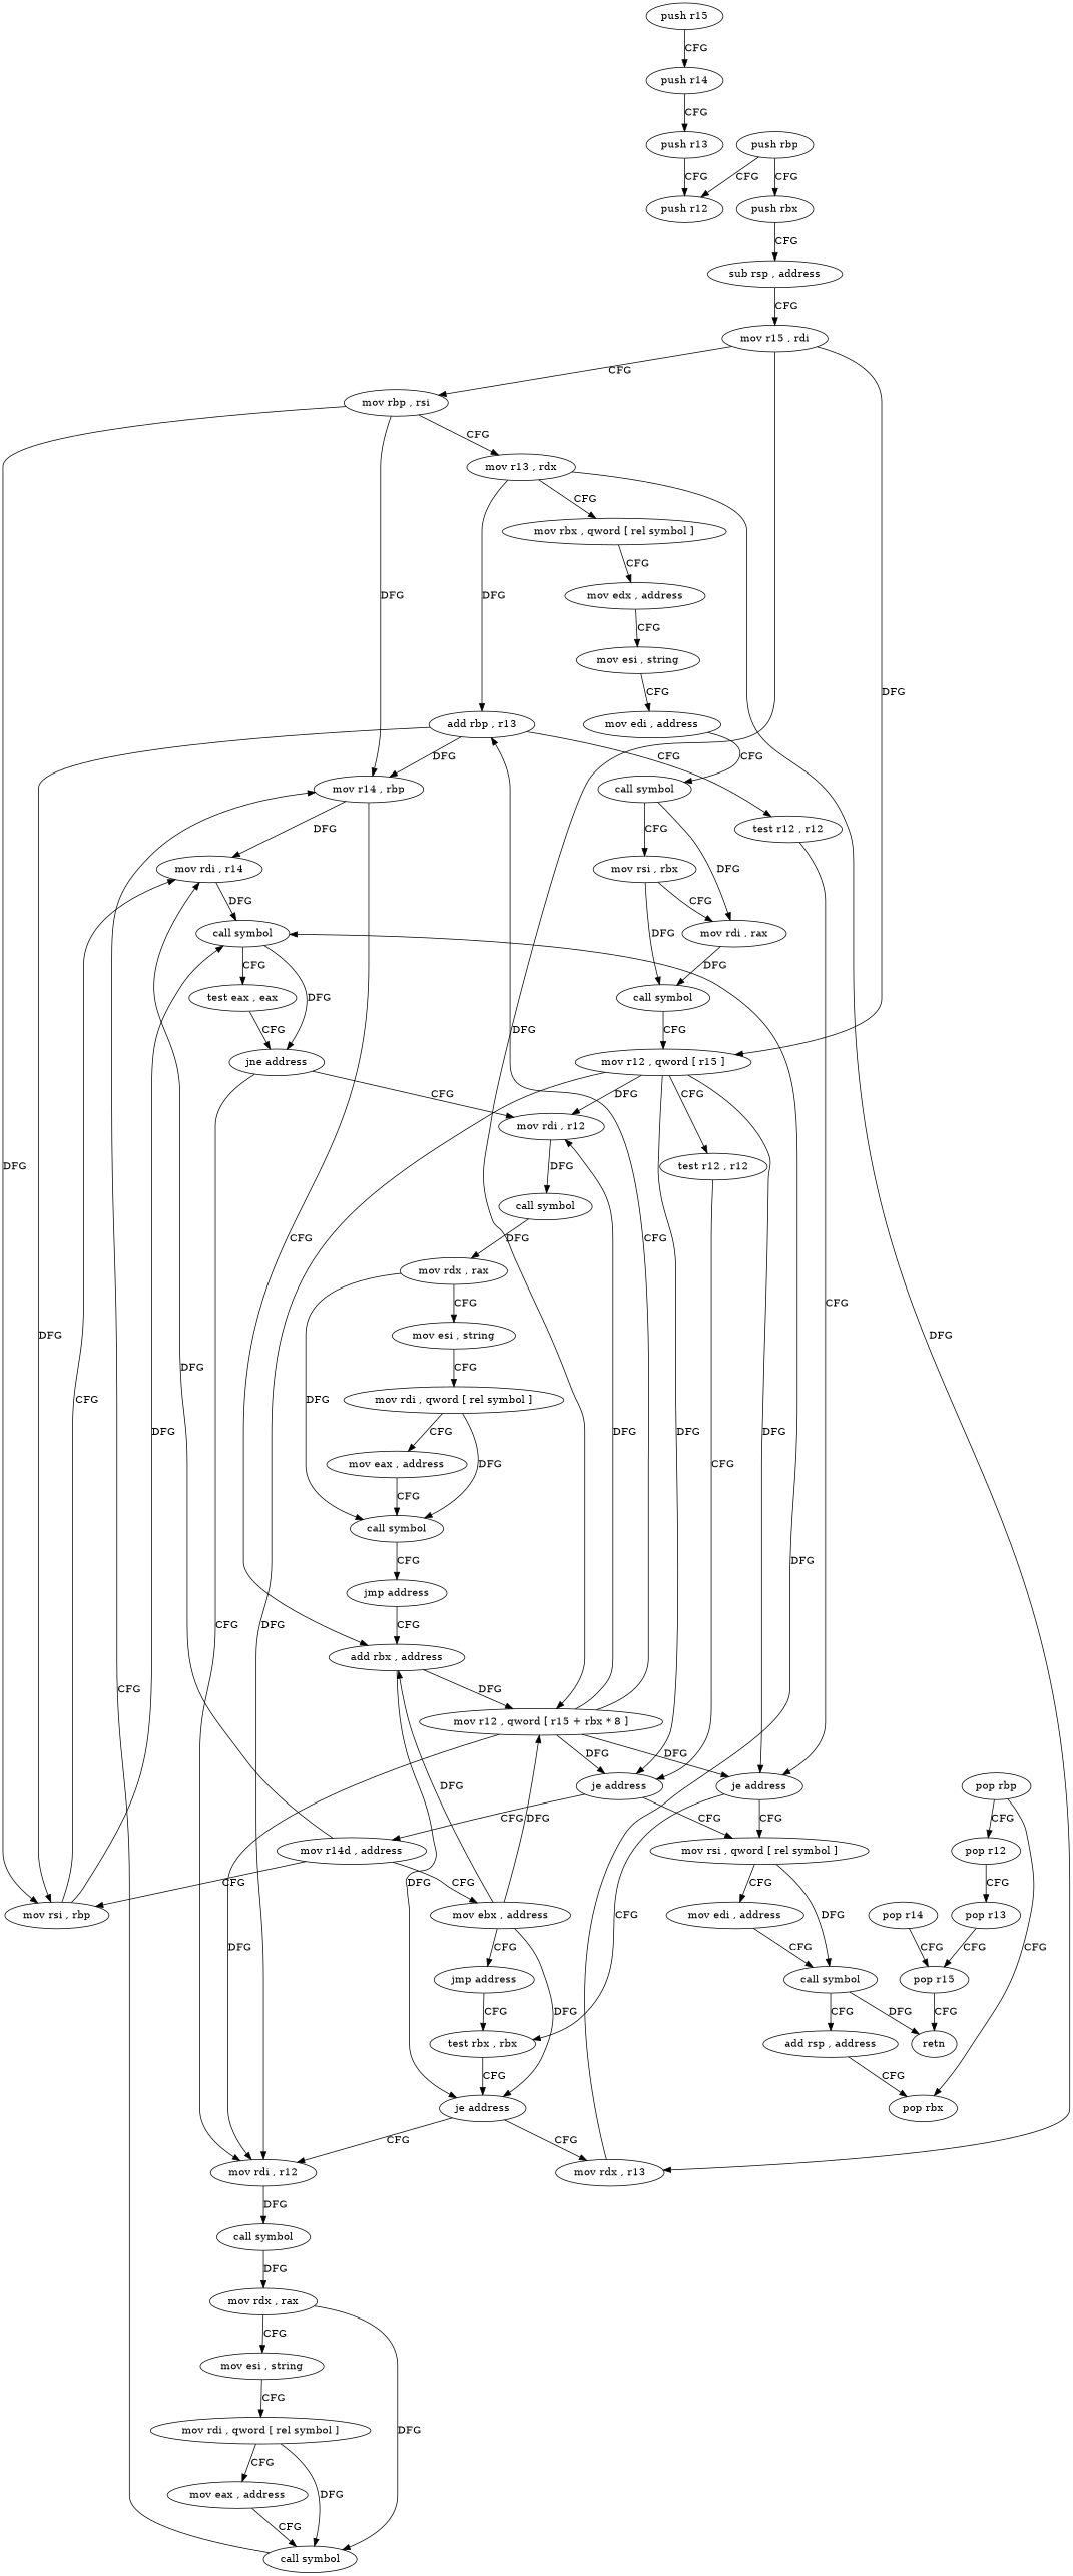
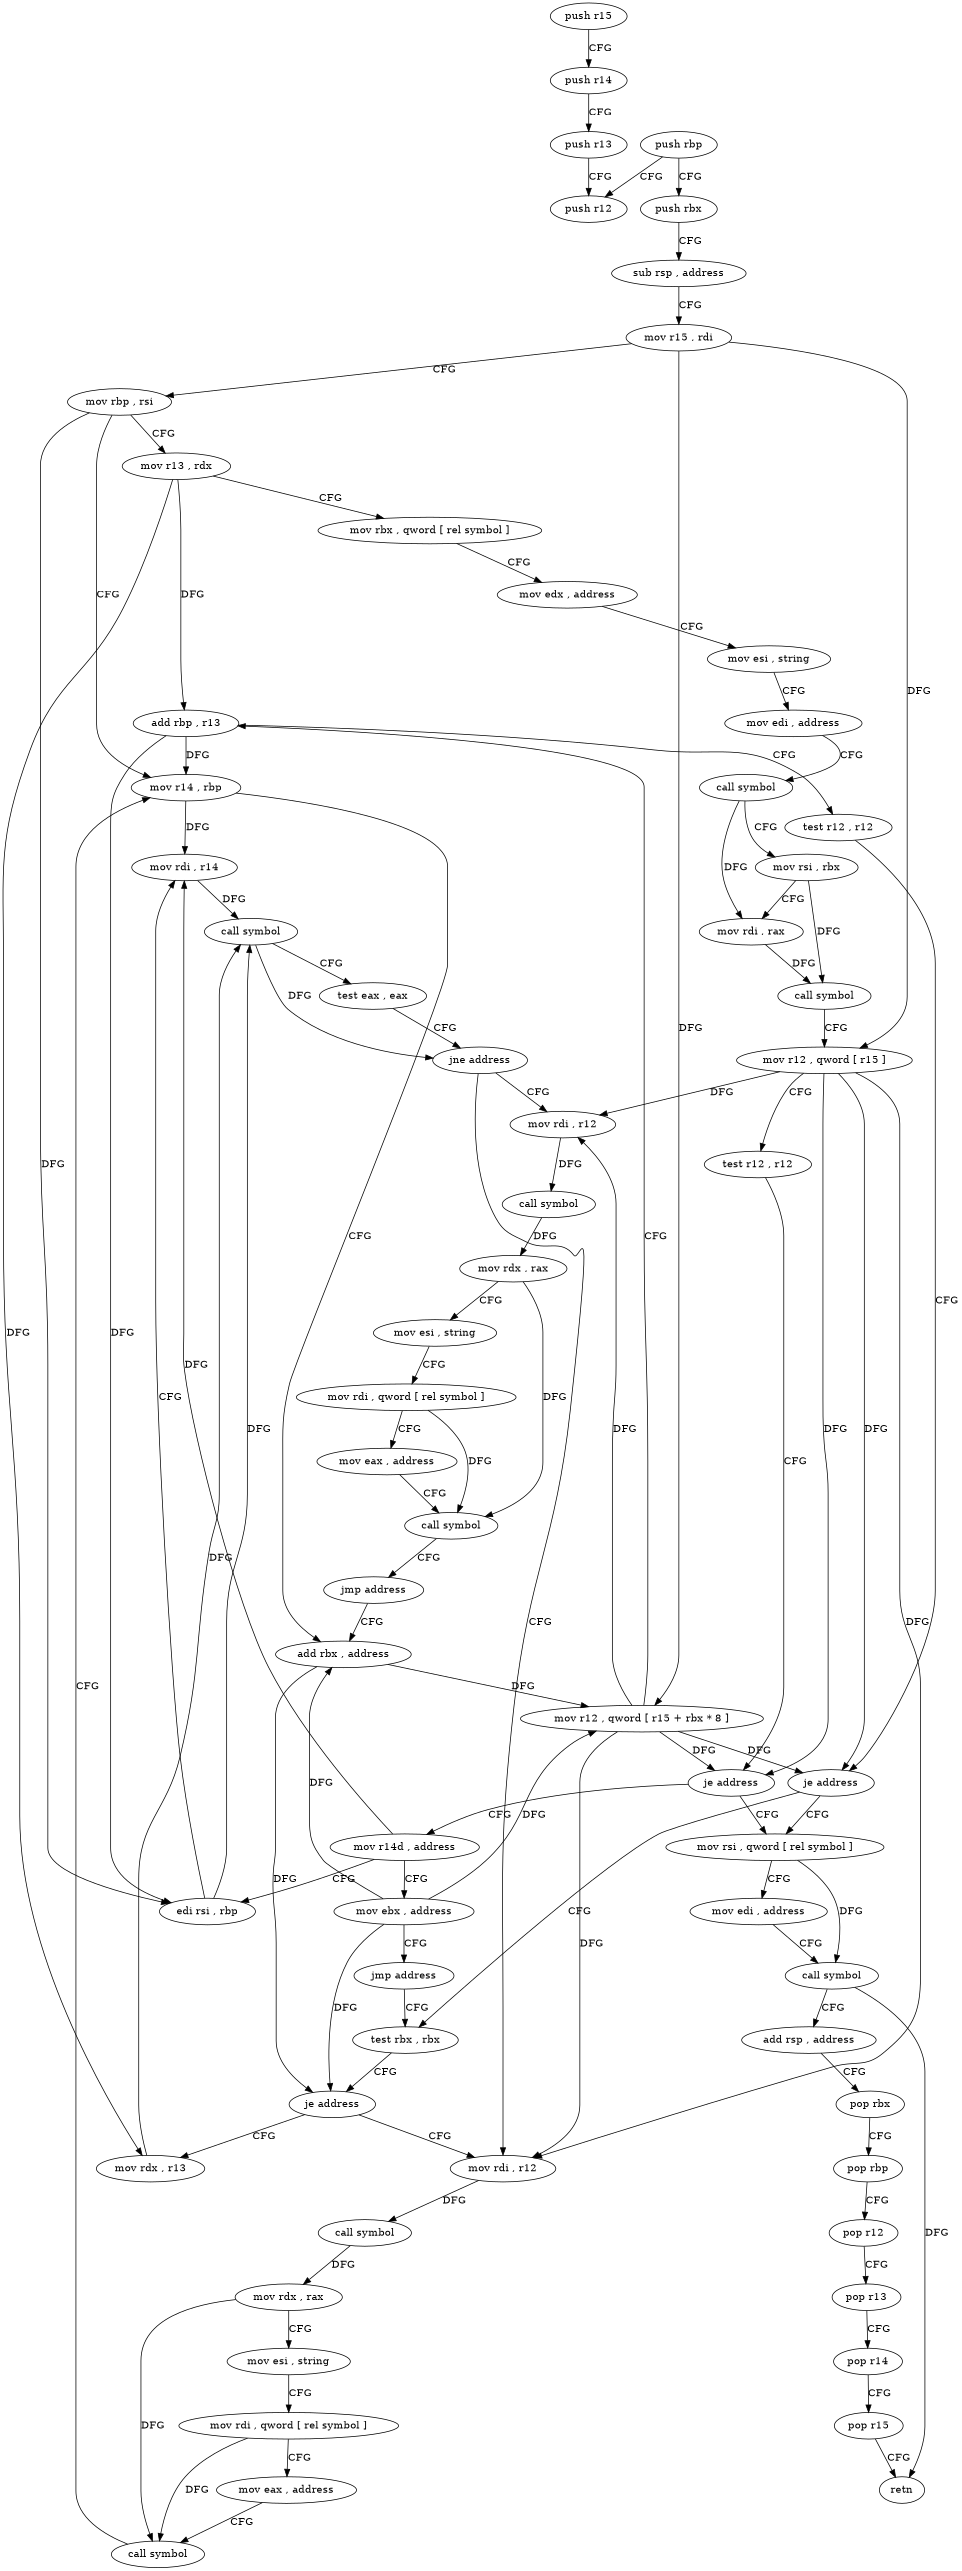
  digraph {
    n1 [label="push r15"]
    n2 [label="push r14"]
    n3 [label="push r13"]
    n4 [label="push r12"]
    n5 [label="push rbp"]
    n6 [label="push rbx"]
    n7 [label="sub rsp , address"]
    n8 [label="mov r15 , rdi"]
    n9 [label="mov rbp , rsi"]
    n10 [label="mov r12 , qword [ r15 ]"]
    n11 [label="mov r12 , qword [ r15 + rbx * 8 ]"]
    n12 [label="mov r13 , rdx"]
    n13 [label="mov r14 , rbp"]
-   n14 [label="mov rsi , rbp"]
+   n14 [label="edi rsi , rbp"]
    n15 [label="test r12 , r12"]
    n16 [label="je address"]
    n17 [label="mov rdi , r12"]
    n18 [label="mov rdi , r12"]
    n19 [label="je address"]
    n20 [label="add rbp , r13"]
    n21 [label="mov rbx , qword [ rel symbol ]"]
    n22 [label="mov rdx , r13"]
    n23 [label="mov rdi , r14"]
    n24 [label="add rbx , address"]
    n25 [label="call symbol"]
    n26 [label="test r12 , r12"]
    n27 [label="mov edx , address"]
    n28 [label="mov esi , string"]
    n29 [label="mov edi , address"]
    n30 [label="call symbol"]
    n31 [label="mov rsi , rbx"]
    n32 [label="mov rdi , rax"]
    n33 [label="call symbol"]
    n34 [label="mov rsi , qword [ rel symbol ]"]
    n35 [label="mov r14d , address"]
    n36 [label="call symbol"]
    n37 [label="call symbol"]
    n38 [label="test rbx , rbx"]
    n39 [label="mov edi , address"]
    n40 [label="call symbol"]
    n41 [label="mov ebx , address"]
    n42 [label="add rsp , address"]
    n43 [label=retn]
    n44 [label="jmp address"]
    n45 [label="je address"]
    n46 [label="pop rbx"]
    n47 [label="pop rbp"]
    n48 [label="pop r12"]
    n49 [label="pop r13"]
    n50 [label="pop r14"]
    n51 [label="pop r15"]
    n52 [label="mov rdx , rax"]
    n53 [label="test eax , eax"]
    n54 [label="jne address"]
    n55 [label="mov esi , string"]
    n56 [label="call symbol"]
    n57 [label="mov rdi , qword [ rel symbol ]"]
    n58 [label="mov eax , address"]
    n59 [label="mov rdx , rax"]
    n60 [label="mov esi , string"]
    n61 [label="call symbol"]
    n62 [label="mov rdi , qword [ rel symbol ]"]
    n63 [label="jmp address"]
    n64 [label="mov eax , address"]
    n1 -> n2 [label=CFG]
    n2 -> n3 [label=CFG]
    n3 -> n4 [label=CFG]
    n5 -> n4 [label=CFG]
    n5 -> n6 [label=CFG]
    n6 -> n7 [label=CFG]
    n7 -> n8 [label=CFG]
    n8 -> n9 [label=CFG]
    n8 -> n10 [label=DFG]
    n8 -> n11 [label=DFG]
    n9 -> n12 [label=CFG]
-   n9 -> n13 [label=DFG]
+   n9 -> n13 [label=CFG]
    n9 -> n14 [label=DFG]
    n10 -> n15 [label=CFG]
    n10 -> n16 [label=DFG]
    n10 -> n17 [label=DFG]
    n10 -> n18 [label=DFG]
    n10 -> n19 [label=DFG]
    n11 -> n16 [label=DFG]
    n11 -> n17 [label=DFG]
    n11 -> n18 [label=DFG]
    n11 -> n19 [label=DFG]
    n11 -> n20 [label=CFG]
    n12 -> n20 [label=DFG]
    n12 -> n21 [label=CFG]
    n12 -> n22 [label=DFG]
    n13 -> n23 [label=DFG]
    n13 -> n24 [label=CFG]
    n14 -> n23 [label=CFG]
    n14 -> n25 [label=DFG]
    n15 -> n16 [label=CFG]
    n16 -> n34 [label=CFG]
    n16 -> n35 [label=CFG]
    n17 -> n36 [label=DFG]
    n18 -> n37 [label=DFG]
    n19 -> n34 [label=CFG]
    n19 -> n38 [label=CFG]
    n20 -> n13 [label=DFG]
    n20 -> n14 [label=DFG]
    n20 -> n26 [label=CFG]
    n21 -> n27 [label=CFG]
    n22 -> n25 [label=DFG]
    n23 -> n25 [label=DFG]
    n24 -> n11 [label=DFG]
    n24 -> n45 [label=DFG]
    n25 -> n53 [label=CFG]
    n25 -> n54 [label=DFG]
    n26 -> n19 [label=CFG]
    n27 -> n28 [label=CFG]
    n28 -> n29 [label=CFG]
    n29 -> n30 [label=CFG]
    n30 -> n31 [label=CFG]
    n30 -> n32 [label=DFG]
    n31 -> n32 [label=CFG]
    n31 -> n33 [label=DFG]
    n32 -> n33 [label=DFG]
    n33 -> n10 [label=CFG]
    n34 -> n39 [label=CFG]
    n34 -> n40 [label=DFG]
    n35 -> n14 [label=CFG]
    n35 -> n23 [label=DFG]
    n35 -> n41 [label=CFG]
    n36 -> n52 [label=DFG]
    n37 -> n59 [label=DFG]
    n38 -> n45 [label=CFG]
    n39 -> n40 [label=CFG]
    n40 -> n42 [label=CFG]
    n40 -> n43 [label=DFG]
    n41 -> n11 [label=DFG]
    n41 -> n24 [label=DFG]
    n41 -> n44 [label=CFG]
    n41 -> n45 [label=DFG]
    n42 -> n46 [label=CFG]
    n44 -> n38 [label=CFG]
    n45 -> n17 [label=CFG]
    n45 -> n22 [label=CFG]
-   n47 -> n46 [label=CFG]
+   n46 -> n47 [label=CFG]
    n47 -> n48 [label=CFG]
    n48 -> n49 [label=CFG]
-   n49 -> n51 [label=CFG]
+   n49 -> n50 [label=CFG]
    n50 -> n51 [label=CFG]
    n51 -> n43 [label=CFG]
    n52 -> n55 [label=CFG]
    n52 -> n56 [label=DFG]
    n53 -> n54 [label=CFG]
    n54 -> n17 [label=CFG]
    n54 -> n18 [label=CFG]
    n55 -> n57 [label=CFG]
    n56 -> n13 [label=CFG]
    n57 -> n56 [label=DFG]
    n57 -> n58 [label=CFG]
    n58 -> n56 [label=CFG]
    n59 -> n60 [label=CFG]
    n59 -> n61 [label=DFG]
    n60 -> n62 [label=CFG]
    n61 -> n63 [label=CFG]
    n62 -> n61 [label=DFG]
    n62 -> n64 [label=CFG]
    n63 -> n24 [label=CFG]
    n64 -> n61 [label=CFG]
  }
